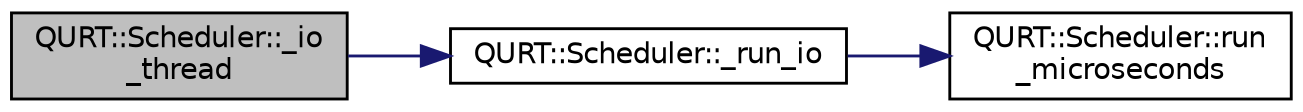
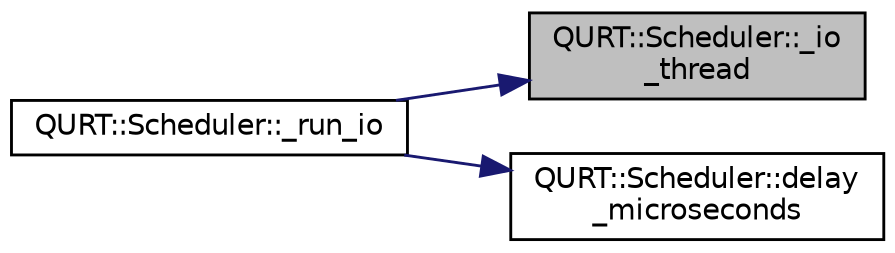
  digraph {
    rankdir=LR
    node [color=black fillcolor=white fontname=Helvetica fontsize=10 shape=record style=filled]
    edge [color=midnightblue fontname=Helvetica fontsize=10 labelfontname=Helvetica labelfontsize=10 style=solid]
    n1 [fillcolor=grey75 fontcolor=black height=0.2 label="QURT::Scheduler::_io\l_thread" width=0.4]
    n2 [height=0.2 label="QURT::Scheduler::_run_io" width=0.4]
-   n3 [height=0.2 label="QURT::Scheduler::run\l_microseconds" width=0.4]
-   n1 -> n2
+   n3 [height=0.2 label="QURT::Scheduler::delay\l_microseconds" width=0.4]
+   n2 -> n1
    n2 -> n3
  }
